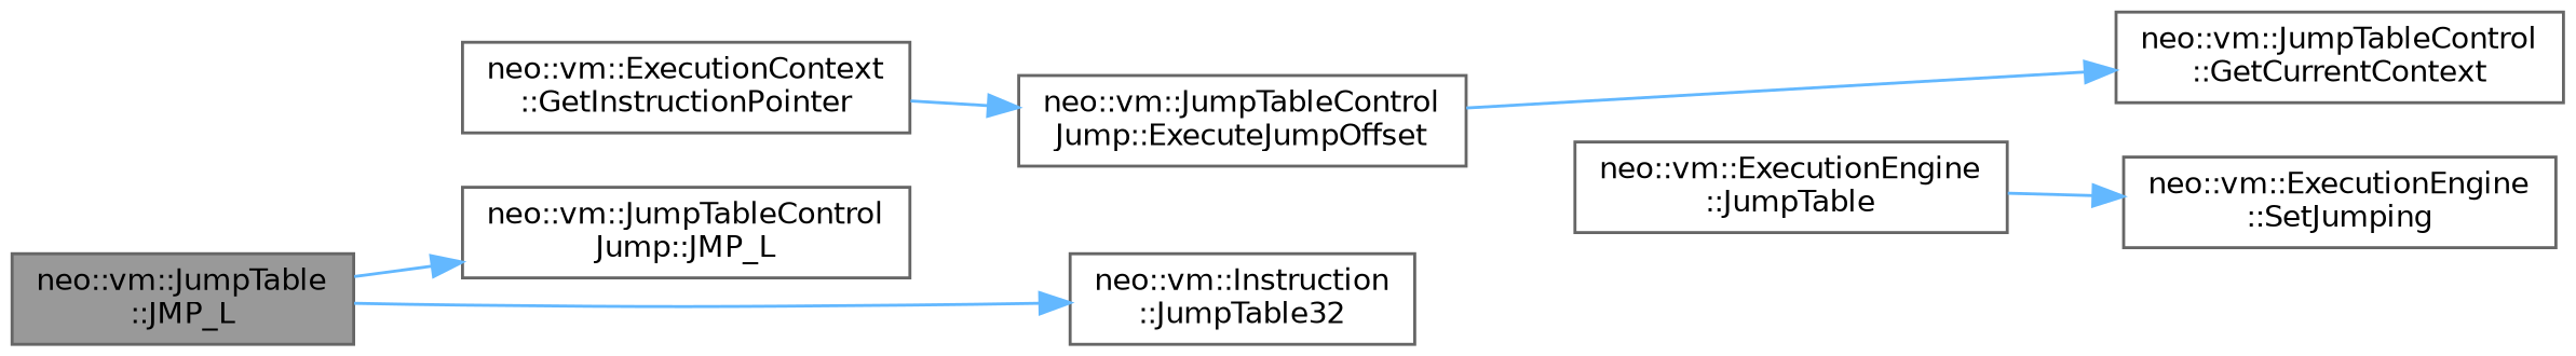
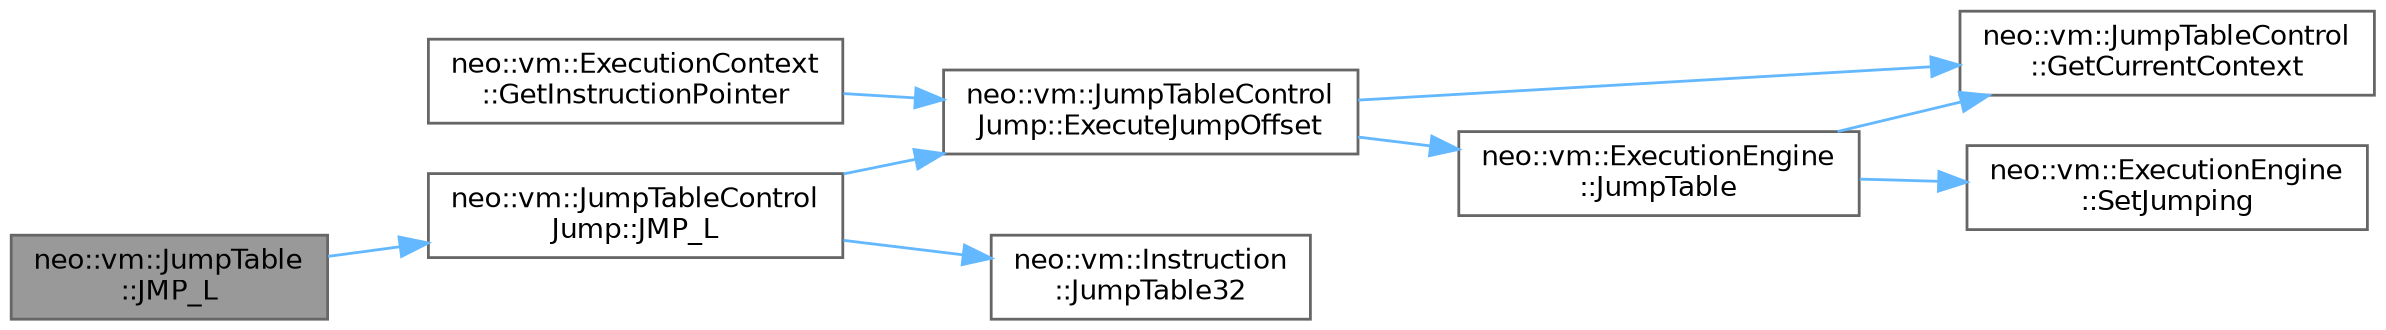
  digraph {
    rankdir=LR
    node [color=grey40 fillcolor=white fontname=Helvetica fontsize=10 shape=box style=filled]
    edge [color=steelblue1 fontname=Helvetica fontsize=10 labelfontname=Helvetica labelfontsize=10 style=solid]
    n1 [color=gray40 fillcolor=grey60 fontcolor=black height=0.2 label="neo::vm::JumpTable\l::JMP_L" width=0.4]
    n2 [height=0.2 label="neo::vm::JumpTableControl\lJump::JMP_L" width=0.4]
    n3 [height=0.2 label="neo::vm::JumpTableControl\lJump::ExecuteJumpOffset" width=0.4]
    n4 [height=0.2 label="neo::vm::Instruction\l::JumpTable32" width=0.4]
    n5 [height=0.2 label="neo::vm::ExecutionEngine\l::JumpTable" width=0.4]
    n6 [height=0.2 label="neo::vm::JumpTableControl\l::GetCurrentContext" width=0.4]
    n7 [height=0.2 label="neo::vm::ExecutionEngine\l::SetJumping" width=0.4]
    n8 [height=0.2 label="neo::vm::ExecutionContext\l::GetInstructionPointer" width=0.4]
    n1 -> n2
-   n1 -> n4
+   n2 -> n3
+   n2 -> n4
+   n3 -> n5
    n3 -> n6
+   n5 -> n6
    n5 -> n7
    n8 -> n3
  }
